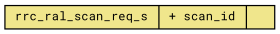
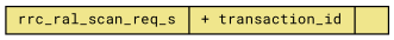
  digraph {
    rankdir=LR
    fontname="Roboto Mono"
-   n1 [color=black fillcolor=khaki fontcolor=black fontname="Roboto Mono" fontsize=10 height=0.2 label="{rrc_ral_scan_req_s\n|+ scan_id\l|}" shape=record style=filled width=0.4]
+   n1 [color=black fillcolor=khaki fontcolor=black fontname="Roboto Mono" fontsize=10 height=0.2 label="{rrc_ral_scan_req_s\n|+ transaction_id\l|}" shape=record style=filled width=0.4]
  }
